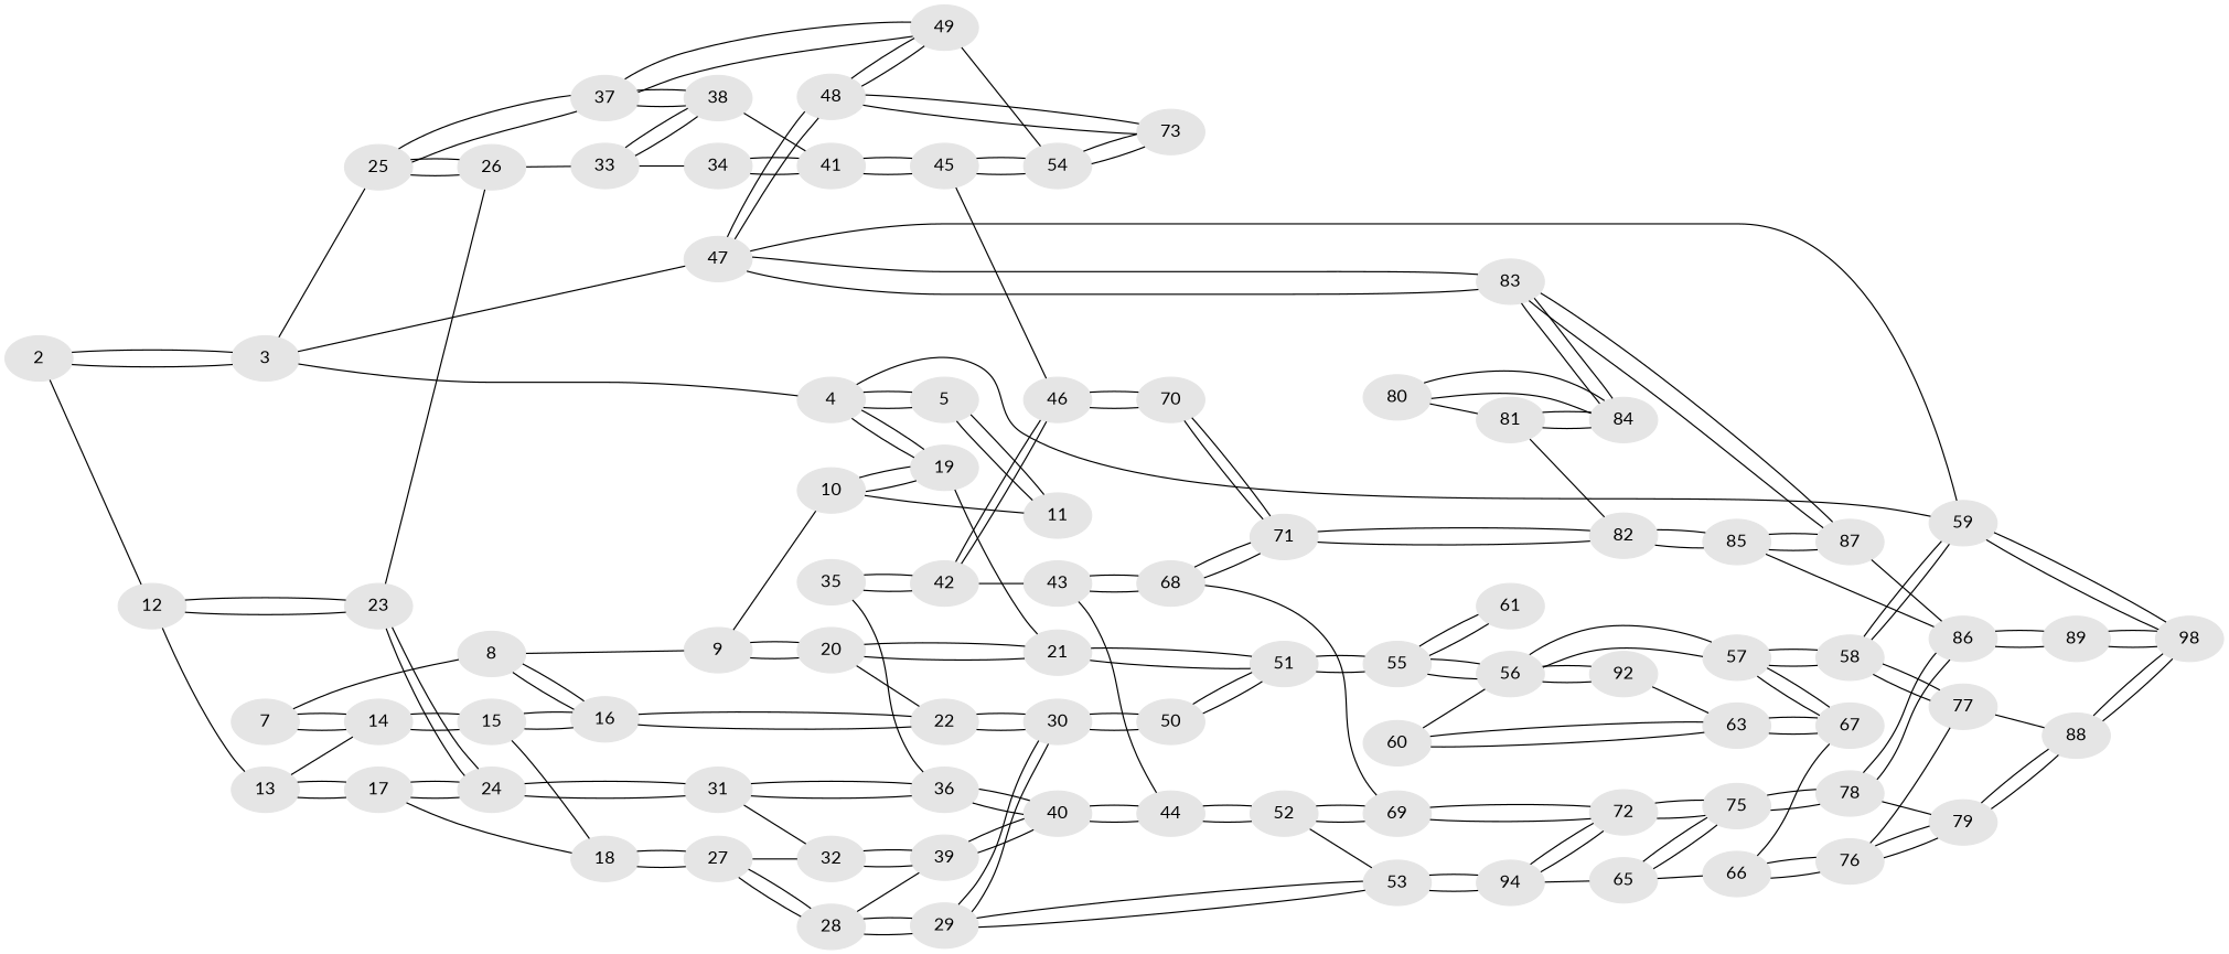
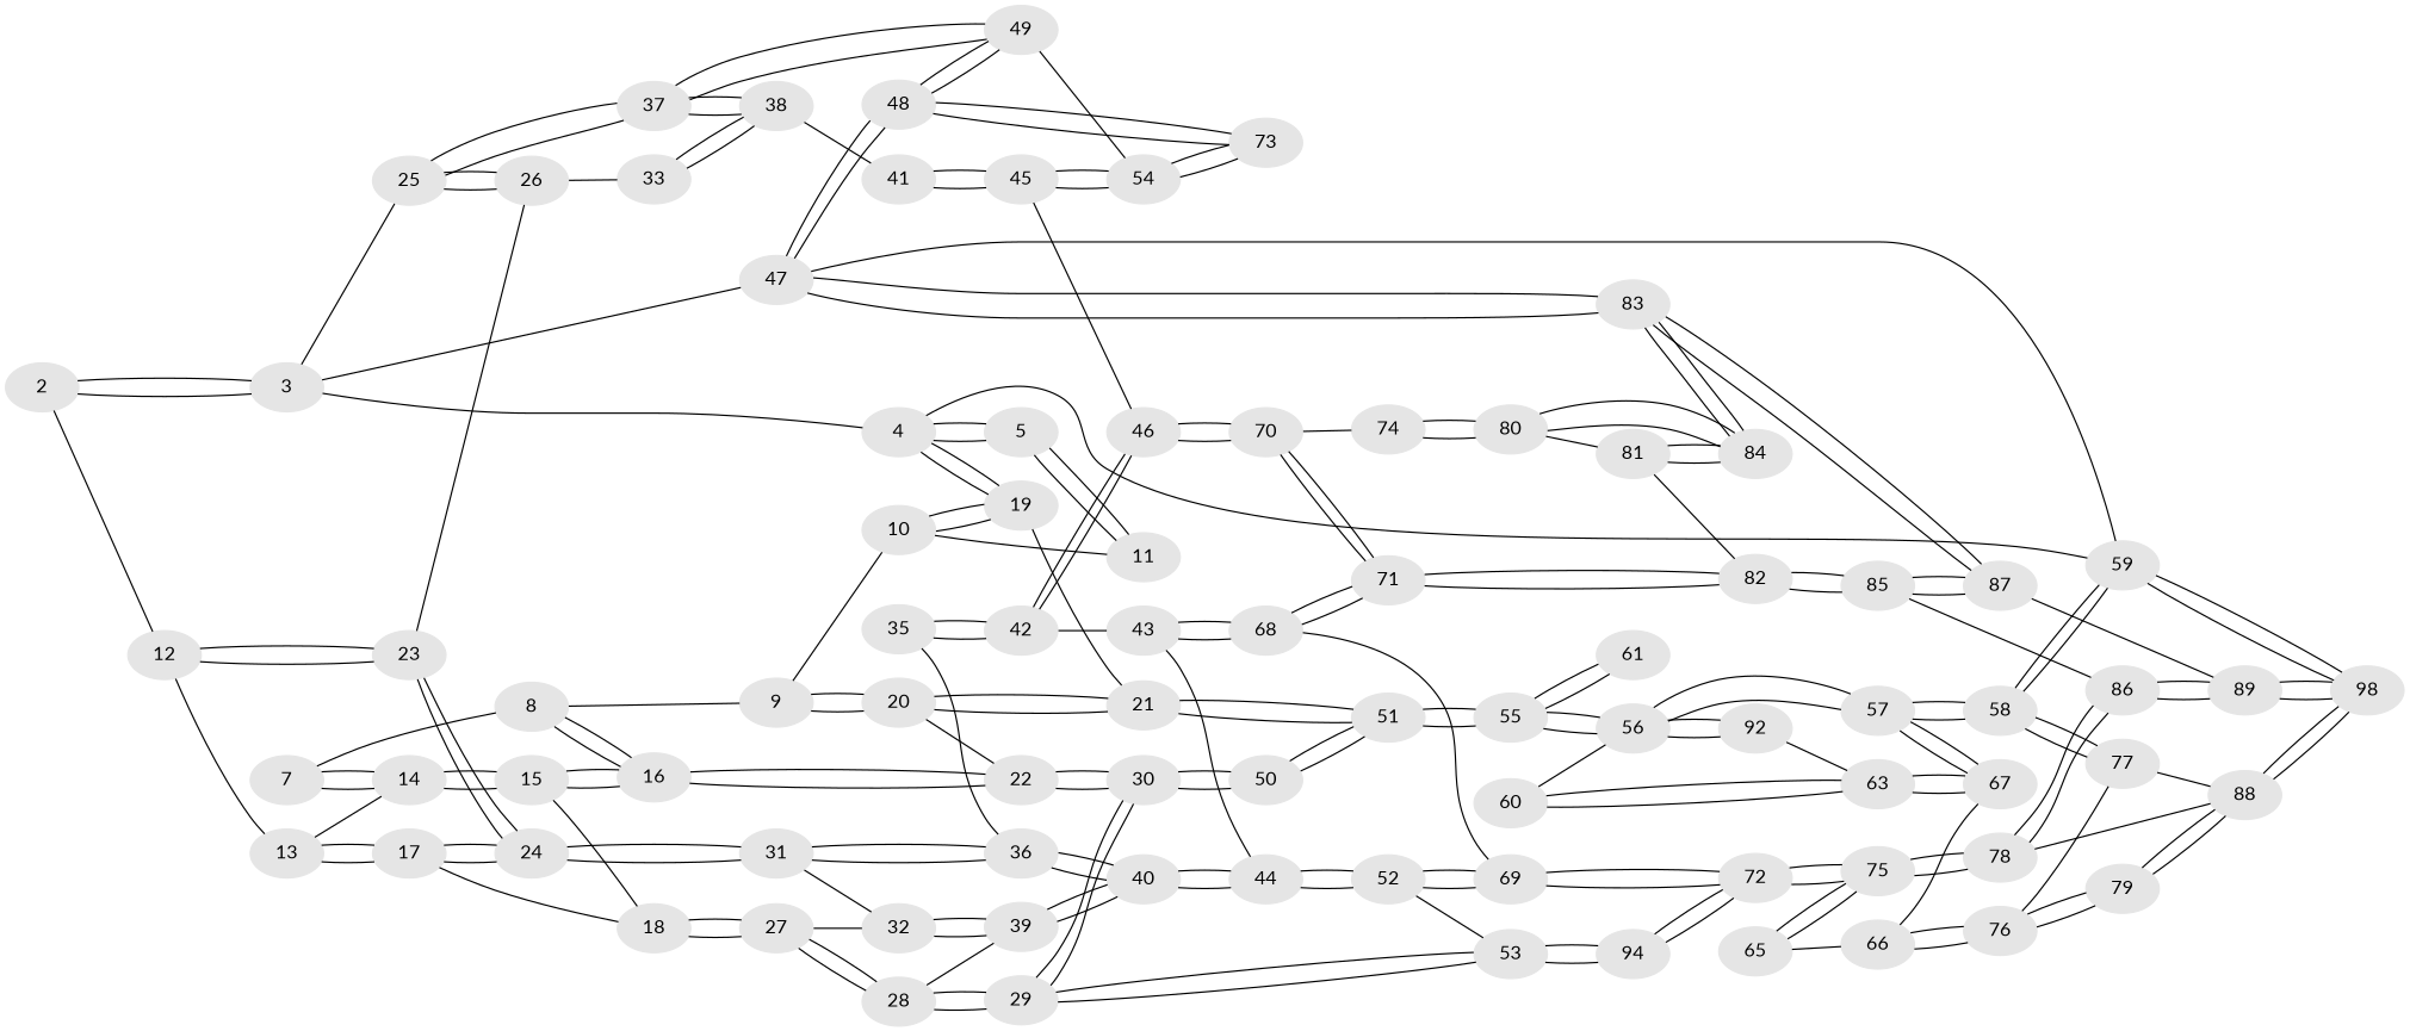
  graph {
    fontname=Lato
    rankdir=LR
    node [color=gray90 fontname=Lato style=filled]
    edge [fontname=Lato]
    2
    3
    12
    7
    8
    14
    4
    25
    47
    13
    23
    5
    19
    59
    26
    37
    48
    83
    11
    21
    n21 [label=98]
    9
    16
    15
    10
    20
    22
    17
    24
    18
    27
    30
    31
    28
    32
    51
    55
    50
    33
    36
    38
    49
-   34
    29
    39
    53
    40
    n48 [label=94]
    41
    35
    42
    45
    43
    46
    44
    54
    52
    68
    70
    69
    71
    73
+   74
    84
    87
    61
    56
    72
    65
    57
    n71 [label=92]
    58
    67
    63
    77
    88
    60
    66
    75
    76
    78
    79
    82
    80
    85
    81
    86
    89
    2 -- 3
    2 -- 3
    2 -- 12
    3 -- 4
    3 -- 25
    3 -- 47
    12 -- 13
    12 -- 23
    12 -- 23
    7 -- 8
    7 -- 14
    7 -- 14
    8 -- 9
    8 -- 16
    8 -- 16
    14 -- 15
    14 -- 15
    4 -- 5
    4 -- 5
    4 -- 19
    4 -- 19
    4 -- 59
    25 -- 26
    25 -- 26
    25 -- 37
    25 -- 37
    47 -- 59
    47 -- 48
    47 -- 48
    47 -- 83
    47 -- 83
    13 -- 14
    13 -- 17
    13 -- 17
    23 -- 26
    23 -- 24
    23 -- 24
    5 -- 11
    5 -- 11
    19 -- 21
    59 -- n21
    59 -- n21
    26 -- 33
    37 -- 38
    37 -- 38
    37 -- 49
    37 -- 49
    48 -- 49
    48 -- 49
    48 -- 73
    48 -- 73
    83 -- 84
    83 -- 84
    83 -- 87
    83 -- 87
    21 -- 51
    21 -- 51
    9 -- 10
    9 -- 20
    9 -- 20
    16 -- 22
    16 -- 22
    15 -- 16
    15 -- 16
    15 -- 18
    10 -- 19
    10 -- 19
    10 -- 11
    20 -- 21
    20 -- 21
    20 -- 22
    22 -- 30
    22 -- 30
    17 -- 24
    17 -- 24
    17 -- 18
    24 -- 31
    24 -- 31
    18 -- 27
    18 -- 27
    27 -- 28
    27 -- 28
    27 -- 32
    30 -- 50
    30 -- 50
    31 -- 32
    31 -- 36
    31 -- 36
    28 -- 29
    28 -- 29
    28 -- 39
    32 -- 39
    32 -- 39
    51 -- 55
    51 -- 55
    55 -- 61
    55 -- 61
    55 -- 56
    55 -- 56
    50 -- 51
    50 -- 51
    33 -- 38
    33 -- 38
-   33 -- 34
    36 -- 40
    36 -- 40
    38 -- 41
    49 -- 54
-   34 -- 41
-   34 -- 41
    29 -- 30
    29 -- 30
    29 -- 53
    29 -- 53
    39 -- 40
    39 -- 40
    53 -- n48
    53 -- n48
    40 -- 44
    40 -- 44
    n48 -- 72
    n48 -- 72
-   n48 -- 65
    41 -- 45
    41 -- 45
    35 -- 36
    35 -- 42
    35 -- 42
    42 -- 43
    42 -- 46
    42 -- 46
    45 -- 46
    45 -- 54
    45 -- 54
    43 -- 44
    43 -- 68
    43 -- 68
    46 -- 70
    46 -- 70
    44 -- 52
    44 -- 52
    54 -- 73
    54 -- 73
    52 -- 53
    52 -- 69
    52 -- 69
    68 -- 69
    68 -- 71
    68 -- 71
    70 -- 71
    70 -- 71
+   70 -- 74
    69 -- 72
    69 -- 72
    71 -- 82
    71 -- 82
-   87 -- 86
+   74 -- 80
+   74 -- 80
+   87 -- 89
    56 -- 57
    56 -- 57
    56 -- n71
    56 -- n71
    72 -- 75
    72 -- 75
    65 -- 66
    65 -- 75
    65 -- 75
    57 -- 58
    57 -- 58
    57 -- 67
    57 -- 67
    n71 -- 63
    58 -- 59
    58 -- 59
    58 -- 77
    58 -- 77
    63 -- 67
    63 -- 67
    77 -- 88
    88 -- n21
    88 -- n21
    60 -- 56
    60 -- 63
    60 -- 63
    66 -- 67
    66 -- 76
    66 -- 76
    75 -- 78
    75 -- 78
    76 -- 77
    76 -- 79
    76 -- 79
-   78 -- 79
+   78 -- 88
    78 -- 86
    78 -- 86
    79 -- 88
    79 -- 88
    82 -- 85
    82 -- 85
    80 -- 84
    80 -- 84
    80 -- 81
    85 -- 87
    85 -- 87
    85 -- 86
    81 -- 84
    81 -- 84
    81 -- 82
    86 -- 89
    86 -- 89
    89 -- n21
    89 -- n21
  }
